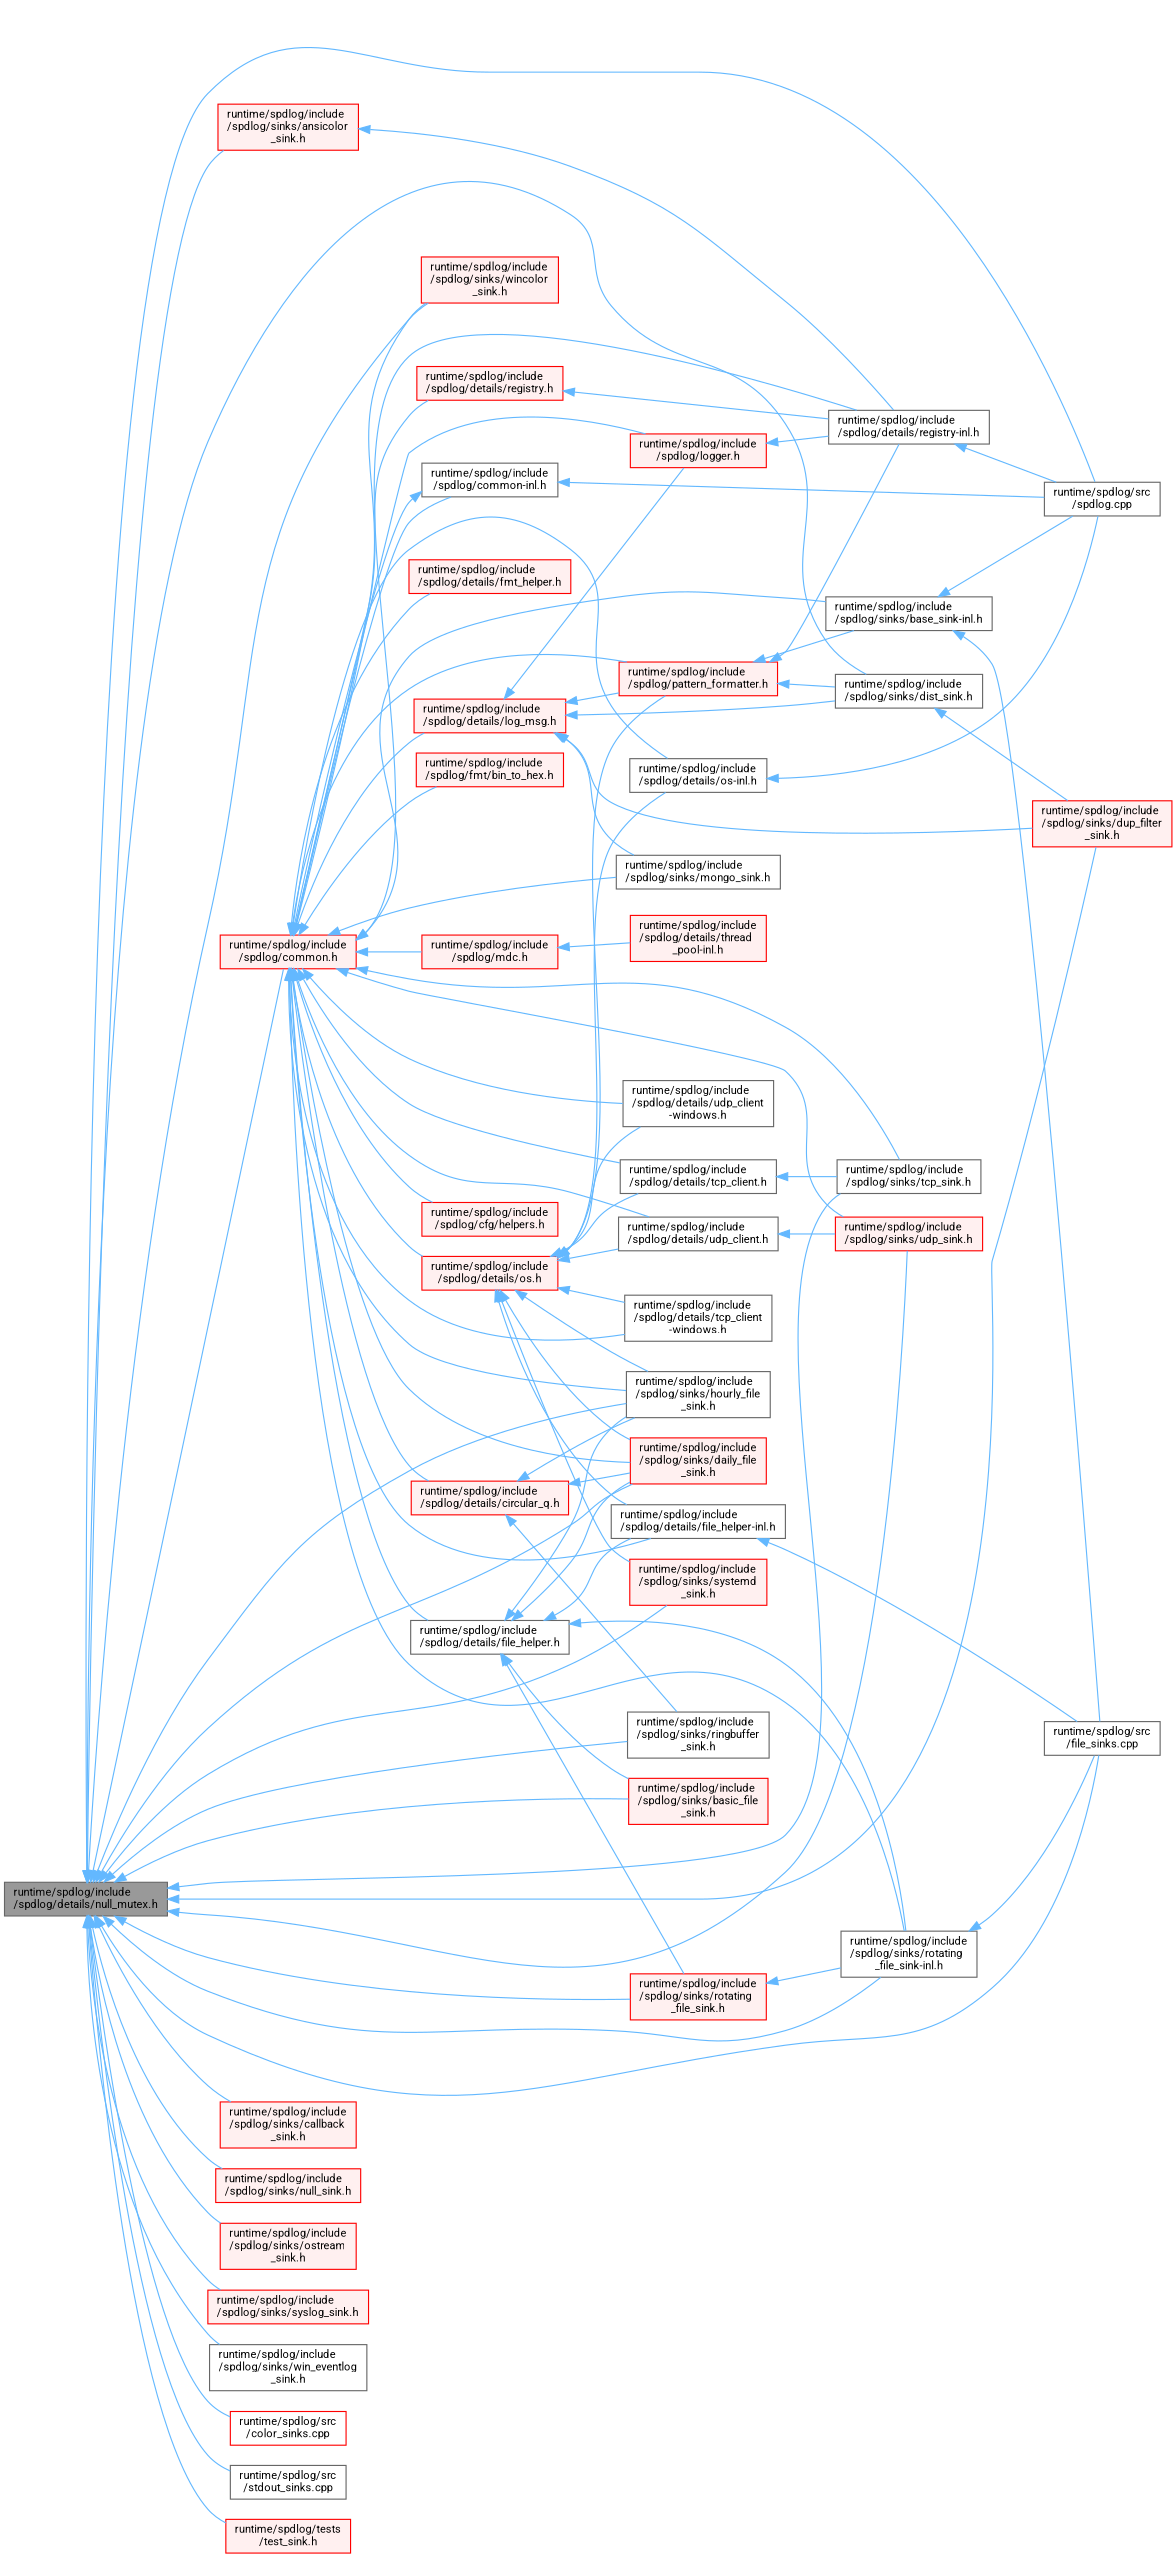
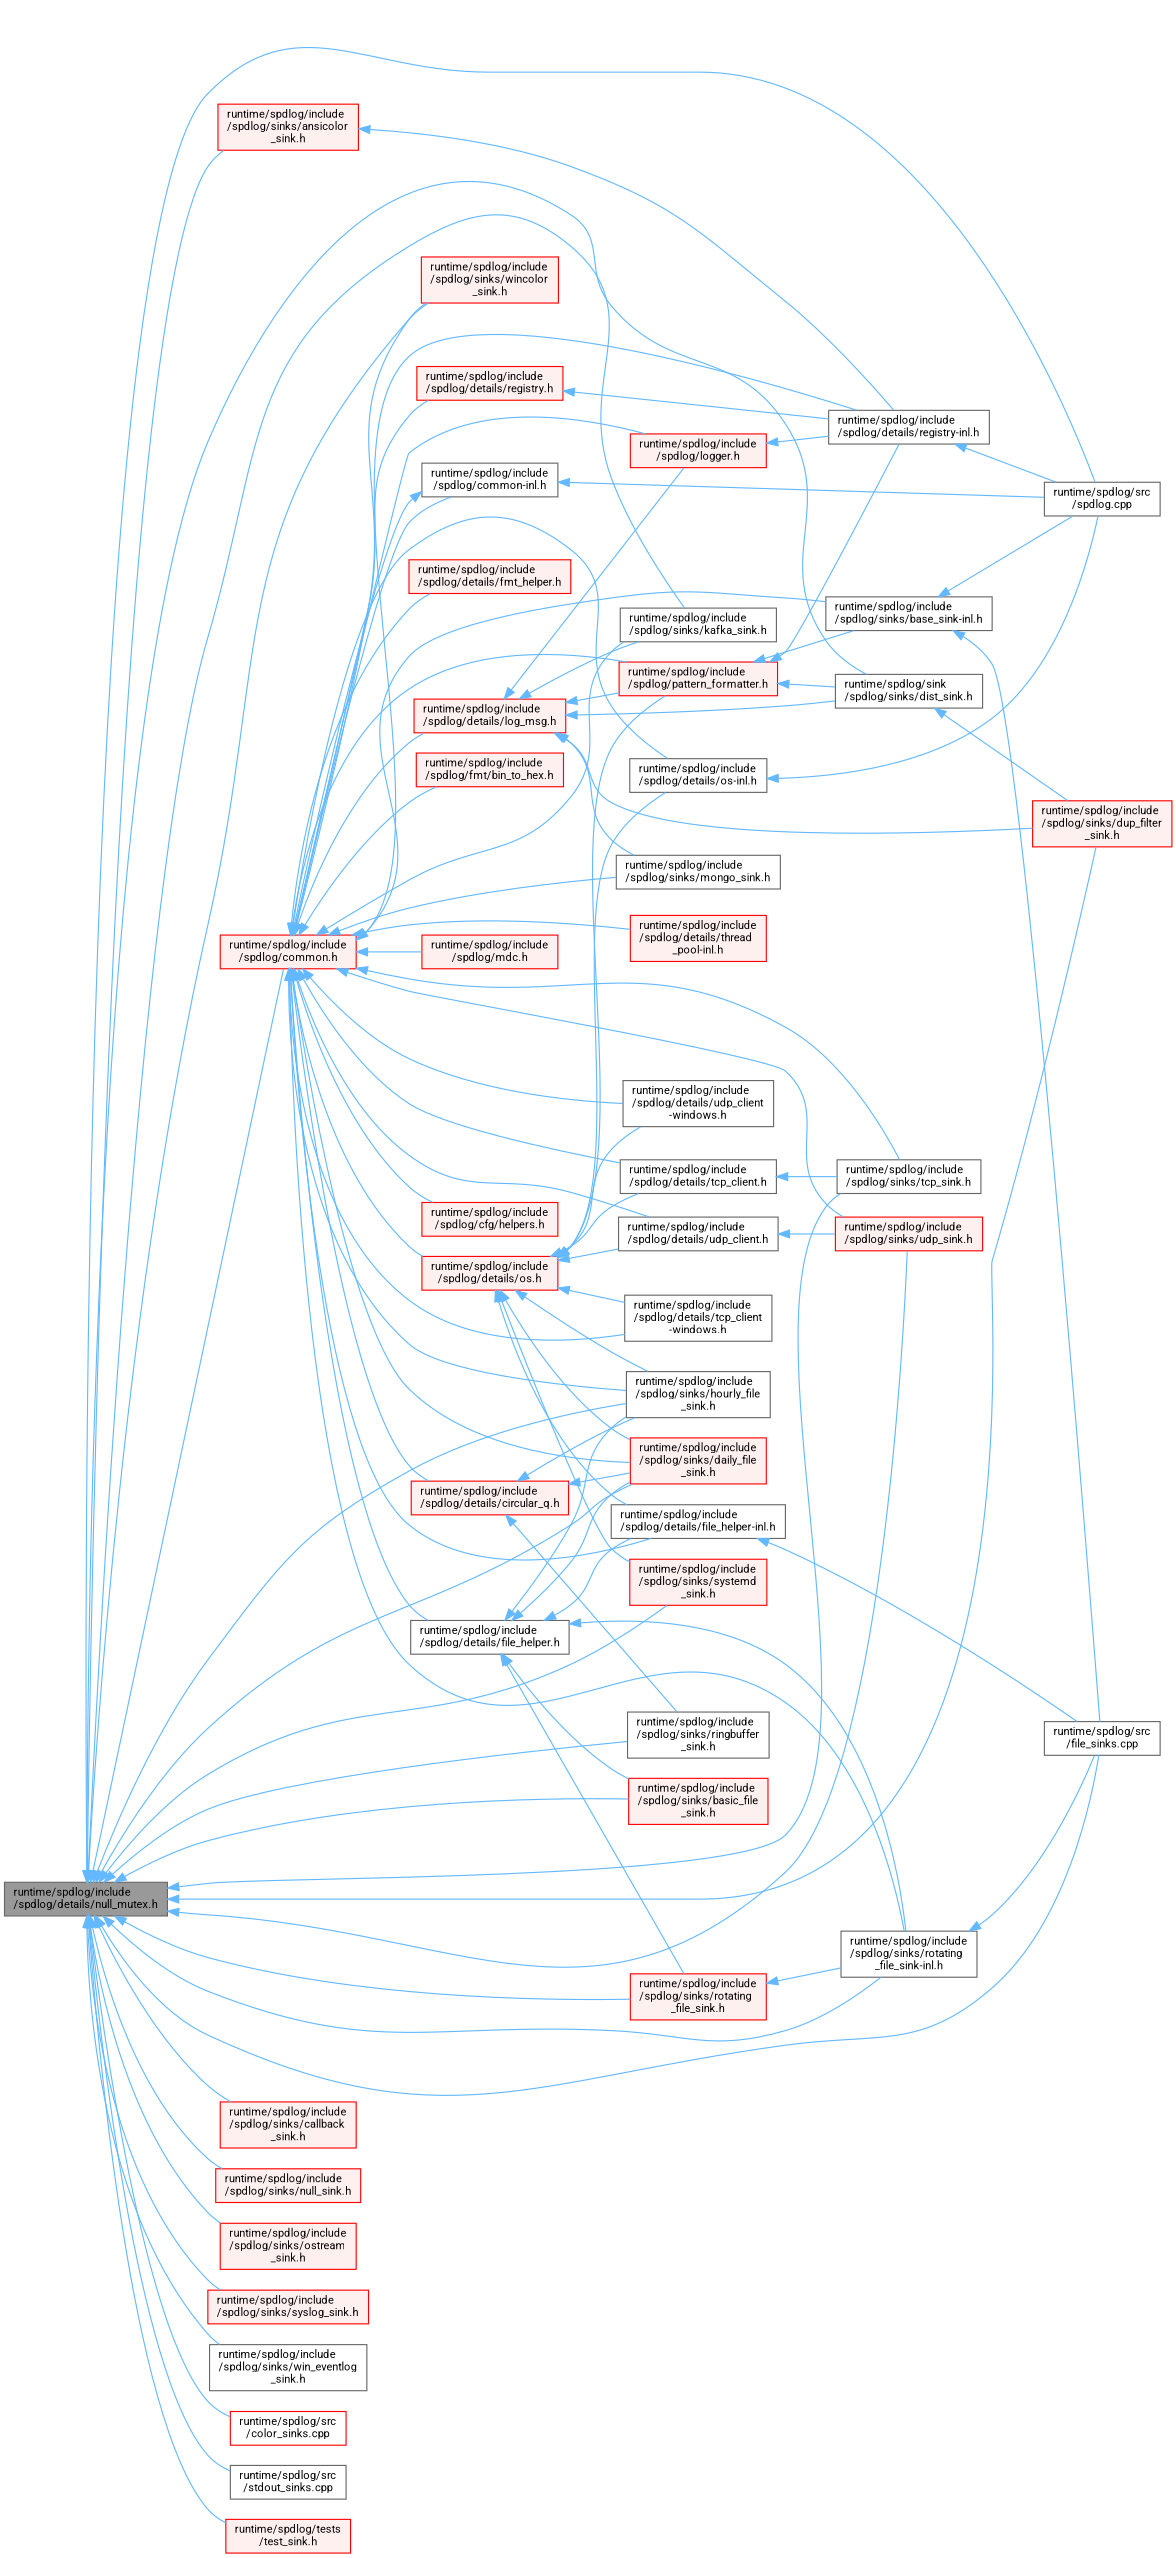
  digraph {
    fontname=Roboto
    rankdir=LR
    node [color=red fillcolor="#FFF0F0" fontname=Roboto fontsize=10 shape=box style=filled]
    edge [color=steelblue1 dir=back fontname=Roboto fontsize=10 labelfontname=Helvetica labelfontsize=10 style=solid]
    n1 [color=gray40 fillcolor=grey60 fontcolor=black height=0.2 label="runtime/spdlog/include\l/spdlog/details/null_mutex.h" width=0.4]
    n2 [height=0.2 label="runtime/spdlog/include\l/spdlog/common.h" width=0.4]
    n3 [color=grey40 fillcolor=white height=0.2 label="runtime/spdlog/src\l/spdlog.cpp" width=0.4]
    n4 [height=0.2 label="runtime/spdlog/include\l/spdlog/sinks/daily_file\l_sink.h" width=0.4]
    n5 [color=grey40 fillcolor=white height=0.2 label="runtime/spdlog/include\l/spdlog/sinks/hourly_file\l_sink.h" width=0.4]
    n6 [color=grey40 fillcolor=white height=0.2 label="runtime/spdlog/include\l/spdlog/sinks/ringbuffer\l_sink.h" width=0.4]
    n7 [color=grey40 fillcolor=white height=0.2 label="runtime/spdlog/src\l/file_sinks.cpp" width=0.4]
    n8 [height=0.2 label="runtime/spdlog/include\l/spdlog/sinks/basic_file\l_sink.h" width=0.4]
    n9 [color=grey40 fillcolor=white height=0.2 label="runtime/spdlog/include\l/spdlog/sinks/rotating\l_file_sink-inl.h" width=0.4]
    n10 [height=0.2 label="runtime/spdlog/include\l/spdlog/sinks/rotating\l_file_sink.h" width=0.4]
-   n11 [color=grey40 fillcolor=white height=0.2 label="runtime/spdlog/include\l/spdlog/sinks/dist_sink.h" width=0.4]
+   n11 [color=grey40 fillcolor=white height=0.2 label="runtime/spdlog/sink\l/spdlog/sinks/dist_sink.h" width=0.4]
    n12 [height=0.2 label="runtime/spdlog/include\l/spdlog/sinks/dup_filter\l_sink.h" width=0.4]
+   n13 [color=grey40 fillcolor=white height=0.2 label="runtime/spdlog/include\l/spdlog/sinks/kafka_sink.h" width=0.4]
    n14 [color=grey40 fillcolor=white height=0.2 label="runtime/spdlog/include\l/spdlog/sinks/tcp_sink.h" width=0.4]
    n15 [height=0.2 label="runtime/spdlog/include\l/spdlog/sinks/udp_sink.h" width=0.4]
    n16 [height=0.2 label="runtime/spdlog/include\l/spdlog/sinks/systemd\l_sink.h" width=0.4]
    n17 [height=0.2 label="runtime/spdlog/include\l/spdlog/sinks/wincolor\l_sink.h" width=0.4]
    n18 [height=0.2 label="runtime/spdlog/include\l/spdlog/sinks/ansicolor\l_sink.h" width=0.4]
    n19 [height=0.2 label="runtime/spdlog/include\l/spdlog/sinks/callback\l_sink.h" width=0.4]
    n20 [height=0.2 label="runtime/spdlog/include\l/spdlog/sinks/null_sink.h" width=0.4]
    n21 [height=0.2 label="runtime/spdlog/include\l/spdlog/sinks/ostream\l_sink.h" width=0.4]
    n22 [height=0.2 label="runtime/spdlog/include\l/spdlog/sinks/syslog_sink.h" width=0.4]
    n23 [color=grey40 fillcolor=white height=0.2 label="runtime/spdlog/include\l/spdlog/sinks/win_eventlog\l_sink.h" width=0.4]
    n24 [fillcolor=white height=0.2 label="runtime/spdlog/src\l/color_sinks.cpp" width=0.4]
    n25 [color=grey40 fillcolor=white height=0.2 label="runtime/spdlog/src\l/stdout_sinks.cpp" width=0.4]
    n26 [height=0.2 label="runtime/spdlog/tests\l/test_sink.h" width=0.4]
    n27 [color=grey40 fillcolor=white height=0.2 label="runtime/spdlog/include\l/spdlog/sinks/mongo_sink.h" width=0.4]
    n28 [height=0.2 label="runtime/spdlog/include\l/spdlog/cfg/helpers.h" width=0.4]
    n29 [color=grey40 fillcolor=white height=0.2 label="runtime/spdlog/include\l/spdlog/common-inl.h" width=0.4]
    n30 [height=0.2 label="runtime/spdlog/include\l/spdlog/details/circular_q.h" width=0.4]
    n31 [color=grey40 fillcolor=white height=0.2 label="runtime/spdlog/include\l/spdlog/details/file_helper-inl.h" width=0.4]
    n32 [color=grey40 fillcolor=white height=0.2 label="runtime/spdlog/include\l/spdlog/details/file_helper.h" width=0.4]
    n33 [height=0.2 label="runtime/spdlog/include\l/spdlog/details/fmt_helper.h" width=0.4]
    n34 [height=0.2 label="runtime/spdlog/include\l/spdlog/details/log_msg.h" width=0.4]
    n35 [height=0.2 label="runtime/spdlog/include\l/spdlog/logger.h" width=0.4]
    n36 [color=grey40 fillcolor=white height=0.2 label="runtime/spdlog/include\l/spdlog/details/registry-inl.h" width=0.4]
    n37 [height=0.2 label="runtime/spdlog/include\l/spdlog/pattern_formatter.h" width=0.4]
    n38 [color=grey40 fillcolor=white height=0.2 label="runtime/spdlog/include\l/spdlog/sinks/base_sink-inl.h" width=0.4]
    n39 [color=grey40 fillcolor=white height=0.2 label="runtime/spdlog/include\l/spdlog/details/os-inl.h" width=0.4]
    n40 [height=0.2 label="runtime/spdlog/include\l/spdlog/details/os.h" width=0.4]
    n41 [color=grey40 fillcolor=white height=0.2 label="runtime/spdlog/include\l/spdlog/details/tcp_client\l-windows.h" width=0.4]
    n42 [color=grey40 fillcolor=white height=0.2 label="runtime/spdlog/include\l/spdlog/details/tcp_client.h" width=0.4]
    n43 [color=grey40 fillcolor=white height=0.2 label="runtime/spdlog/include\l/spdlog/details/udp_client\l-windows.h" width=0.4]
    n44 [color=grey40 fillcolor=white height=0.2 label="runtime/spdlog/include\l/spdlog/details/udp_client.h" width=0.4]
    n45 [height=0.2 label="runtime/spdlog/include\l/spdlog/details/registry.h" width=0.4]
    n46 [height=0.2 label="runtime/spdlog/include\l/spdlog/details/thread\l_pool-inl.h" width=0.4]
    n47 [height=0.2 label="runtime/spdlog/include\l/spdlog/fmt/bin_to_hex.h" width=0.4]
    n48 [height=0.2 label="runtime/spdlog/include\l/spdlog/mdc.h" width=0.4]
    n1 -> n2
    n1 -> n3
    n1 -> n4
    n1 -> n5
    n1 -> n6
    n1 -> n7
    n1 -> n8
    n1 -> n9
    n1 -> n10
    n1 -> n11
    n1 -> n12
+   n1 -> n13
    n1 -> n14
    n1 -> n15
    n1 -> n16
    n1 -> n17
    n1 -> n18
    n1 -> n19
    n1 -> n20
    n1 -> n21
    n1 -> n22
    n1 -> n23
    n1 -> n24
    n1 -> n25
    n1 -> n26
    n2 -> n4
    n2 -> n5
    n2 -> n9
+   n2 -> n13
    n2 -> n14
    n2 -> n15
    n2 -> n17
    n2 -> n27
    n2 -> n28
    n2 -> n29
    n2 -> n30
    n2 -> n31
    n2 -> n32
    n2 -> n33
    n2 -> n34
    n2 -> n35
    n2 -> n36
    n2 -> n37
    n2 -> n38
    n2 -> n39
    n2 -> n40
    n2 -> n41
    n2 -> n42
    n2 -> n43
    n2 -> n44
    n2 -> n45
-   n48 -> n46
+   n2 -> n46
    n2 -> n47
    n2 -> n48
    n9 -> n7
    n10 -> n9
    n11 -> n12
    n18 -> n36
    n29 -> n2
    n29 -> n3
    n30 -> n4
    n30 -> n5
    n30 -> n6
    n31 -> n7
    n32 -> n4
    n32 -> n5
    n32 -> n8
    n32 -> n9
    n32 -> n10
    n32 -> n31
    n34 -> n11
    n34 -> n12
+   n34 -> n13
    n34 -> n27
    n34 -> n35
    n34 -> n37
    n35 -> n36
    n36 -> n3
    n37 -> n11
    n37 -> n36
    n37 -> n38
    n38 -> n3
    n38 -> n7
    n39 -> n3
    n40 -> n4
    n40 -> n5
    n40 -> n16
    n40 -> n31
    n40 -> n37
    n40 -> n39
    n40 -> n41
    n40 -> n42
    n40 -> n43
    n40 -> n44
    n42 -> n14
    n44 -> n15
    n45 -> n36
  }
